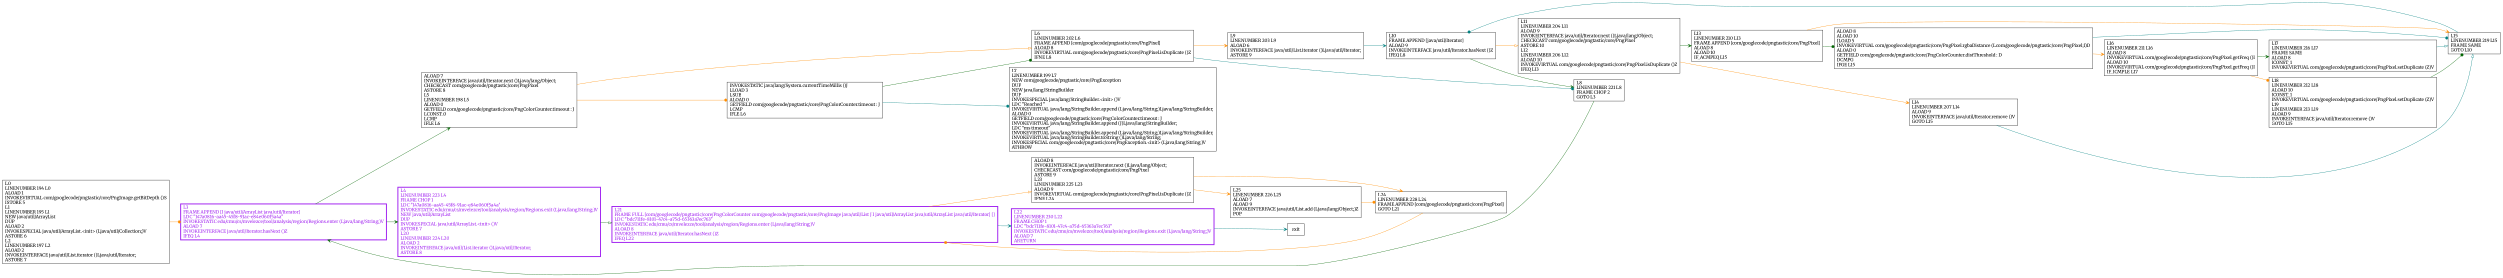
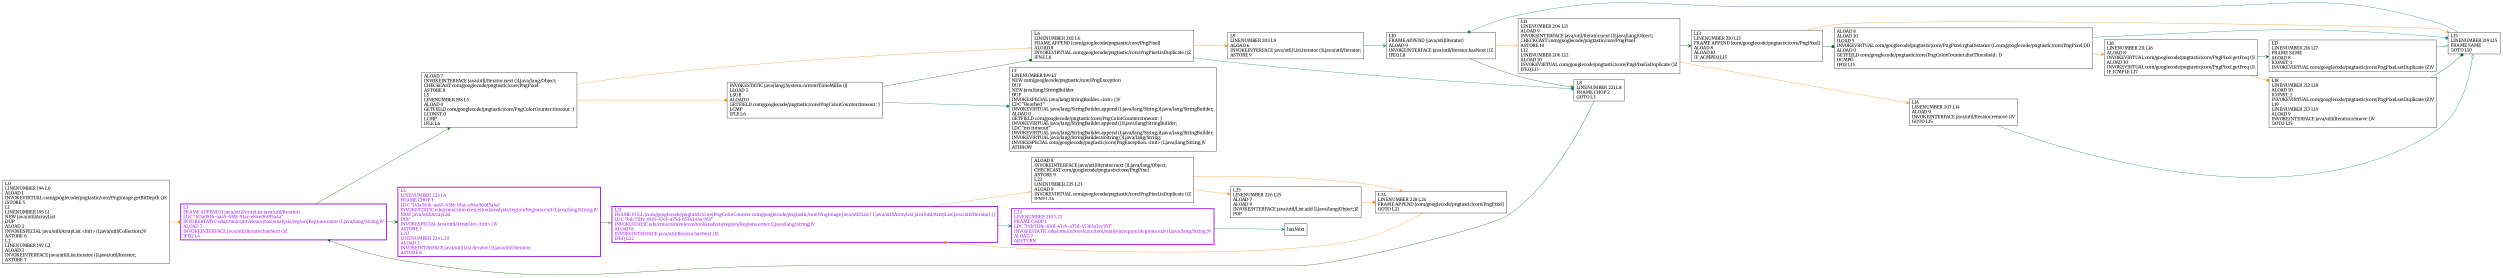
  digraph {
    fontname=Merriweather
    rankdir=LR
    node [fontname=Merriweather shape=record]
    edge [arrowhead=vee color=darkorange fontname=Merriweather]
    n1 [color=purple fontcolor=purple label="L21\lFRAME FULL [com/googlecode/pngtastic/core/PngColorCounter com/googlecode/pngtastic/core/PngImage java/util/List J I java/util/ArrayList java/util/ArrayList java/util/Iterator] []\lLDC \"bdc711fe-8101-47c4-a75d-65363a7ec763\"\lINVOKESTATIC edu/cmu/cs/mvelezce/tool/analysis/region/Regions.enter (Ljava/lang/String;)V\lALOAD 8\lINVOKEINTERFACE java/util/Iterator.hasNext ()Z\lIFEQ L22\l" penwidth=3]
    n2 [label="ALOAD 8\lINVOKEINTERFACE java/util/Iterator.next ()Ljava/lang/Object;\lCHECKCAST com/googlecode/pngtastic/core/PngPixel\lASTORE 9\lL23\lLINENUMBER 225 L23\lALOAD 9\lINVOKEVIRTUAL com/googlecode/pngtastic/core/PngPixel.isDuplicate ()Z\lIFNE L24\l"]
    n3 [color=purple fontcolor=purple label="L22\lLINENUMBER 230 L22\lFRAME CHOP 1\lLDC \"bdc711fe-8101-47c4-a75d-65363a7ec763\"\lINVOKESTATIC edu/cmu/cs/mvelezce/tool/analysis/region/Regions.exit (Ljava/lang/String;)V\lALOAD 7\lARETURN\l" penwidth=3]
    n4 [label="L24\lLINENUMBER 228 L24\lFRAME APPEND [com/googlecode/pngtastic/core/PngPixel]\lGOTO L21\l"]
    n5 [label="L25\lLINENUMBER 226 L25\lALOAD 7\lALOAD 9\lINVOKEINTERFACE java/util/List.add (Ljava/lang/Object;)Z\lPOP\l"]
-   exit
+   exit [label=hasNext]
    n7 [label="L17\lLINENUMBER 216 L17\lFRAME SAME\lALOAD 8\lICONST_1\lINVOKEVIRTUAL com/googlecode/pngtastic/core/PngPixel.setDuplicate (Z)V\l"]
    n8 [label="L15\lLINENUMBER 219 L15\lFRAME SAME\lGOTO L10\l"]
    n9 [label="L10\lFRAME APPEND [java/util/Iterator]\lALOAD 9\lINVOKEINTERFACE java/util/Iterator.hasNext ()Z\lIFEQ L8\l"]
    n10 [label="L0\lLINENUMBER 194 L0\lALOAD 1\lINVOKEVIRTUAL com/googlecode/pngtastic/core/PngImage.getBitDepth ()S\lISTORE 5\lL1\lLINENUMBER 195 L1\lNEW java/util/ArrayList\lDUP\lALOAD 2\lINVOKESPECIAL java/util/ArrayList.\<init\> (Ljava/util/Collection;)V\lASTORE 6\lL2\lLINENUMBER 197 L2\lALOAD 2\lINVOKEINTERFACE java/util/List.iterator ()Ljava/util/Iterator;\lASTORE 7\l"]
    n11 [color=purple fontcolor=purple label="L3\lFRAME APPEND [I java/util/ArrayList java/util/Iterator]\lLDC \"147a0816-aa45-45f8-91ac-e84e060f5a4a\"\lINVOKESTATIC edu/cmu/cs/mvelezce/tool/analysis/region/Regions.enter (Ljava/lang/String;)V\lALOAD 7\lINVOKEINTERFACE java/util/Iterator.hasNext ()Z\lIFEQ L4\l" penwidth=3]
    n12 [label="ALOAD 7\lINVOKEINTERFACE java/util/Iterator.next ()Ljava/lang/Object;\lCHECKCAST com/googlecode/pngtastic/core/PngPixel\lASTORE 8\lL5\lLINENUMBER 198 L5\lALOAD 0\lGETFIELD com/googlecode/pngtastic/core/PngColorCounter.timeout : J\lLCONST_0\lLCMP\lIFLE L6\l"]
    n13 [color=purple fontcolor=purple label="L4\lLINENUMBER 223 L4\lFRAME CHOP 1\lLDC \"147a0816-aa45-45f8-91ac-e84e060f5a4a\"\lINVOKESTATIC edu/cmu/cs/mvelezce/tool/analysis/region/Regions.exit (Ljava/lang/String;)V\lNEW java/util/ArrayList\lDUP\lINVOKESPECIAL java/util/ArrayList.\<init\> ()V\lASTORE 7\lL20\lLINENUMBER 224 L20\lALOAD 2\lINVOKEINTERFACE java/util/List.iterator ()Ljava/util/Iterator;\lASTORE 8\l" penwidth=3]
    n14 [label="L6\lLINENUMBER 202 L6\lFRAME APPEND [com/googlecode/pngtastic/core/PngPixel]\lALOAD 8\lINVOKEVIRTUAL com/googlecode/pngtastic/core/PngPixel.isDuplicate ()Z\lIFNE L8\l"]
    n15 [label="INVOKESTATIC java/lang/System.currentTimeMillis ()J\lLLOAD 3\lLSUB\lALOAD 0\lGETFIELD com/googlecode/pngtastic/core/PngColorCounter.timeout : J\lLCMP\lIFLE L6\l"]
    n16 [label="L9\lLINENUMBER 203 L9\lALOAD 6\lINVOKEINTERFACE java/util/List.iterator ()Ljava/util/Iterator;\lASTORE 9\l"]
    n17 [label="L8\lLINENUMBER 221 L8\lFRAME CHOP 2\lGOTO L3\l"]
    n18 [label="L7\lLINENUMBER 199 L7\lNEW com/googlecode/pngtastic/core/PngException\lDUP\lNEW java/lang/StringBuilder\lDUP\lINVOKESPECIAL java/lang/StringBuilder.\<init\> ()V\lLDC \"Reached \"\lINVOKEVIRTUAL java/lang/StringBuilder.append (Ljava/lang/String;)Ljava/lang/StringBuilder;\lALOAD 0\lGETFIELD com/googlecode/pngtastic/core/PngColorCounter.timeout : J\lINVOKEVIRTUAL java/lang/StringBuilder.append (J)Ljava/lang/StringBuilder;\lLDC \"ms timeout\"\lINVOKEVIRTUAL java/lang/StringBuilder.append (Ljava/lang/String;)Ljava/lang/StringBuilder;\lINVOKEVIRTUAL java/lang/StringBuilder.toString ()Ljava/lang/String;\lINVOKESPECIAL com/googlecode/pngtastic/core/PngException.\<init\> (Ljava/lang/String;)V\lATHROW\l"]
    n19 [label="L11\lLINENUMBER 204 L11\lALOAD 9\lINVOKEINTERFACE java/util/Iterator.next ()Ljava/lang/Object;\lCHECKCAST com/googlecode/pngtastic/core/PngPixel\lASTORE 10\lL12\lLINENUMBER 206 L12\lALOAD 10\lINVOKEVIRTUAL com/googlecode/pngtastic/core/PngPixel.isDuplicate ()Z\lIFEQ L13\l"]
    n20 [label="L18\lLINENUMBER 212 L18\lALOAD 10\lICONST_1\lINVOKEVIRTUAL com/googlecode/pngtastic/core/PngPixel.setDuplicate (Z)V\lL19\lLINENUMBER 213 L19\lALOAD 9\lINVOKEINTERFACE java/util/Iterator.remove ()V\lGOTO L15\l"]
    n21 [label="L13\lLINENUMBER 210 L13\lFRAME APPEND [com/googlecode/pngtastic/core/PngPixel]\lALOAD 8\lALOAD 10\lIF_ACMPEQ L15\l"]
    n22 [label="ALOAD 8\lALOAD 10\lILOAD 5\lINVOKEVIRTUAL com/googlecode/pngtastic/core/PngPixel.rgbaDistance (Lcom/googlecode/pngtastic/core/PngPixel;I)D\lALOAD 0\lGETFIELD com/googlecode/pngtastic/core/PngColorCounter.distThreshold : D\lDCMPG\lIFGE L15\l"]
    n23 [label="L16\lLINENUMBER 211 L16\lALOAD 8\lINVOKEVIRTUAL com/googlecode/pngtastic/core/PngPixel.getFreq ()I\lALOAD 10\lINVOKEVIRTUAL com/googlecode/pngtastic/core/PngPixel.getFreq ()I\lIF_ICMPLE L17\l"]
    n24 [label="L14\lLINENUMBER 207 L14\lALOAD 9\lINVOKEINTERFACE java/util/Iterator.remove ()V\lGOTO L15\l"]
    n1 -> n2 [arrowhead=onormal]
    n1 -> n3 [color=teal]
    n2 -> n4
    n2 -> n5
    n3 -> exit [color=teal]
    n4 -> n1 [arrowhead=dot]
    n5 -> n4 [arrowhead=dot]
    n7 -> n8 [arrowhead=onormal color=teal]
    n8 -> n9 [arrowhead=dot color=teal]
    n9 -> n17 [color=darkgreen]
    n9 -> n19 [arrowhead=onormal]
    n10 -> n11 [arrowhead=dot]
    n11 -> n12 [color=darkgreen]
    n11 -> n13 [color=darkgreen]
    n12 -> n14 [arrowhead=onormal]
    n12 -> n15 [arrowhead=dot]
    n13 -> n1 [arrowhead=onormal color=darkgreen]
    n14 -> n16
    n14 -> n17 [arrowhead=dot color=teal]
    n15 -> n14 [arrowhead=dot color=darkgreen]
    n15 -> n18 [arrowhead=dot color=teal]
    n16 -> n9 [color=teal]
    n17 -> n11 [color=darkgreen]
    n19 -> n21 [color=darkgreen]
    n19 -> n24
    n20 -> n8 [arrowhead=dot color=darkgreen]
    n21 -> n8
    n21 -> n22 [arrowhead=dot color=darkgreen]
    n22 -> n8 [arrowhead=dot color=teal]
    n22 -> n23
    n23 -> n7 [color=darkgreen]
    n23 -> n20 [arrowhead=dot]
    n24 -> n8 [arrowhead=onormal color=teal]
  }
